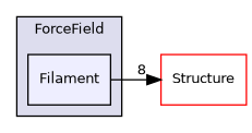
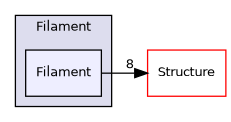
  digraph {
    compound=true
    rankdir=LR
    node [fontname=Helvetica fontsize=10 shape=box style=filled]
    n1 [fillcolor="#eeeeff" label=Filament pencolor=black]
    n2 [color=red fillcolor=white label=Structure]
    subgraph cluster_1 {
      bgcolor="#ddddee"
      fontname=Helvetica
      fontsize=10
-     label=ForceField
+     label=Filament
      pencolor=black
      n1
    }
    n1 -> n2 [headlabel=8 labeldistance=1.5 labelfontname=Helvetica labelfontsize=10]
  }
